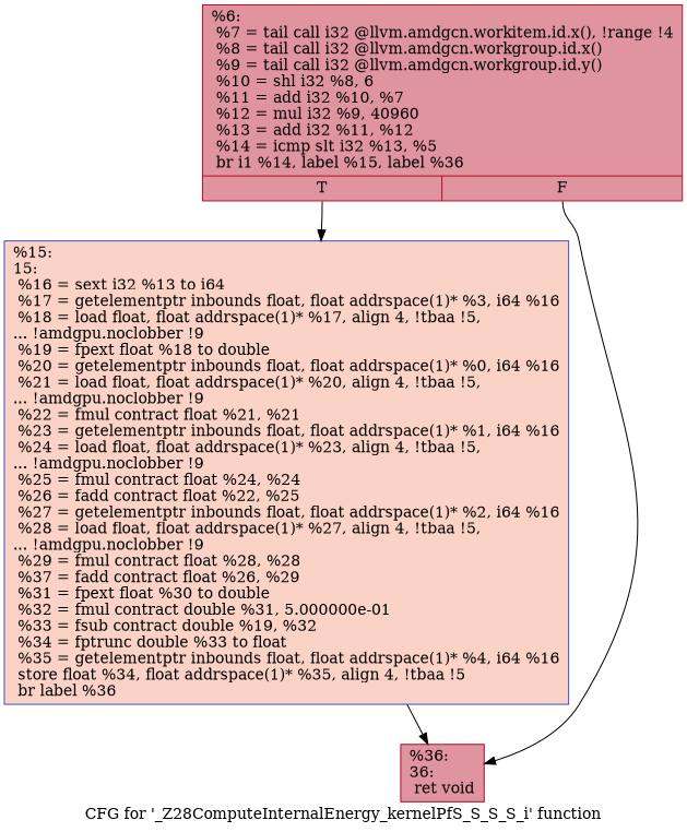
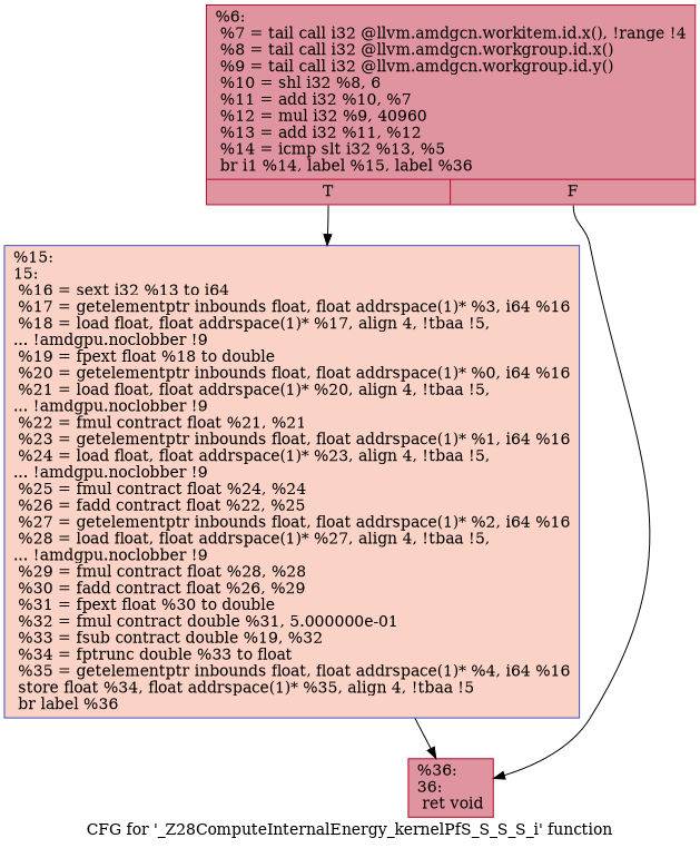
  digraph {
    label="CFG for '_Z28ComputeInternalEnergy_kernelPfS_S_S_S_i' function"
    node [color="#b70d28ff" fillcolor="#b70d2870" shape=record style=filled]
    n1 [label="{%6:\l  %7 = tail call i32 @llvm.amdgcn.workitem.id.x(), !range !4\l  %8 = tail call i32 @llvm.amdgcn.workgroup.id.x()\l  %9 = tail call i32 @llvm.amdgcn.workgroup.id.y()\l  %10 = shl i32 %8, 6\l  %11 = add i32 %10, %7\l  %12 = mul i32 %9, 40960\l  %13 = add i32 %11, %12\l  %14 = icmp slt i32 %13, %5\l  br i1 %14, label %15, label %36\l|{<s0>T|<s1>F}}"]
-   n2 [color="#3d50c3ff" fillcolor="#f59c7d70" label="{%15:\l15:                                               \l  %16 = sext i32 %13 to i64\l  %17 = getelementptr inbounds float, float addrspace(1)* %3, i64 %16\l  %18 = load float, float addrspace(1)* %17, align 4, !tbaa !5,\l... !amdgpu.noclobber !9\l  %19 = fpext float %18 to double\l  %20 = getelementptr inbounds float, float addrspace(1)* %0, i64 %16\l  %21 = load float, float addrspace(1)* %20, align 4, !tbaa !5,\l... !amdgpu.noclobber !9\l  %22 = fmul contract float %21, %21\l  %23 = getelementptr inbounds float, float addrspace(1)* %1, i64 %16\l  %24 = load float, float addrspace(1)* %23, align 4, !tbaa !5,\l... !amdgpu.noclobber !9\l  %25 = fmul contract float %24, %24\l  %26 = fadd contract float %22, %25\l  %27 = getelementptr inbounds float, float addrspace(1)* %2, i64 %16\l  %28 = load float, float addrspace(1)* %27, align 4, !tbaa !5,\l... !amdgpu.noclobber !9\l  %29 = fmul contract float %28, %28\l  %37 = fadd contract float %26, %29\l  %31 = fpext float %30 to double\l  %32 = fmul contract double %31, 5.000000e-01\l  %33 = fsub contract double %19, %32\l  %34 = fptrunc double %33 to float\l  %35 = getelementptr inbounds float, float addrspace(1)* %4, i64 %16\l  store float %34, float addrspace(1)* %35, align 4, !tbaa !5\l  br label %36\l}"]
+   n2 [color="#3d50c3ff" fillcolor="#f59c7d70" label="{%15:\l15:                                               \l  %16 = sext i32 %13 to i64\l  %17 = getelementptr inbounds float, float addrspace(1)* %3, i64 %16\l  %18 = load float, float addrspace(1)* %17, align 4, !tbaa !5,\l... !amdgpu.noclobber !9\l  %19 = fpext float %18 to double\l  %20 = getelementptr inbounds float, float addrspace(1)* %0, i64 %16\l  %21 = load float, float addrspace(1)* %20, align 4, !tbaa !5,\l... !amdgpu.noclobber !9\l  %22 = fmul contract float %21, %21\l  %23 = getelementptr inbounds float, float addrspace(1)* %1, i64 %16\l  %24 = load float, float addrspace(1)* %23, align 4, !tbaa !5,\l... !amdgpu.noclobber !9\l  %25 = fmul contract float %24, %24\l  %26 = fadd contract float %22, %25\l  %27 = getelementptr inbounds float, float addrspace(1)* %2, i64 %16\l  %28 = load float, float addrspace(1)* %27, align 4, !tbaa !5,\l... !amdgpu.noclobber !9\l  %29 = fmul contract float %28, %28\l  %30 = fadd contract float %26, %29\l  %31 = fpext float %30 to double\l  %32 = fmul contract double %31, 5.000000e-01\l  %33 = fsub contract double %19, %32\l  %34 = fptrunc double %33 to float\l  %35 = getelementptr inbounds float, float addrspace(1)* %4, i64 %16\l  store float %34, float addrspace(1)* %35, align 4, !tbaa !5\l  br label %36\l}"]
    n3 [label="{%36:\l36:                                               \l  ret void\l}"]
    n1 -> n2 [tailport=s0]
    n1 -> n3 [tailport=s1]
    n2 -> n3
  }
